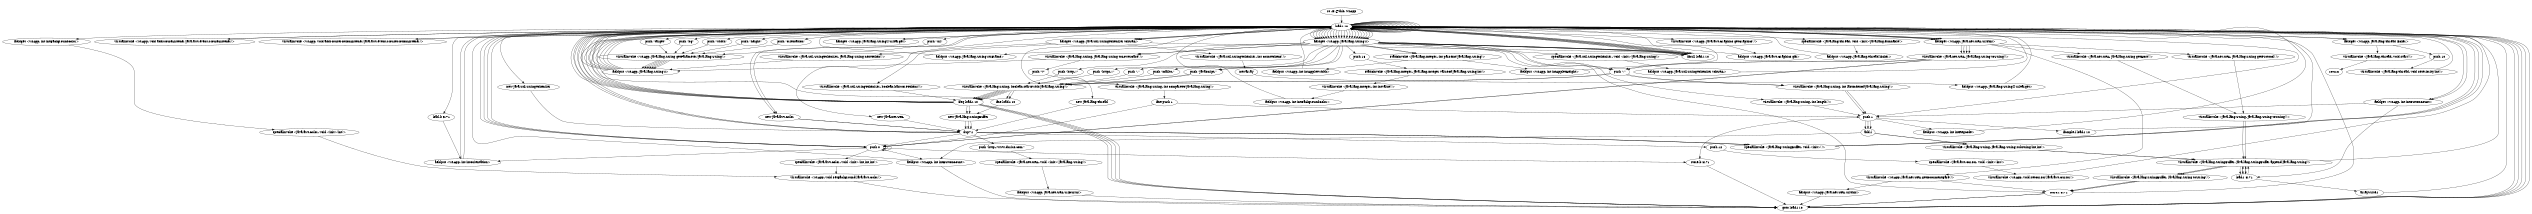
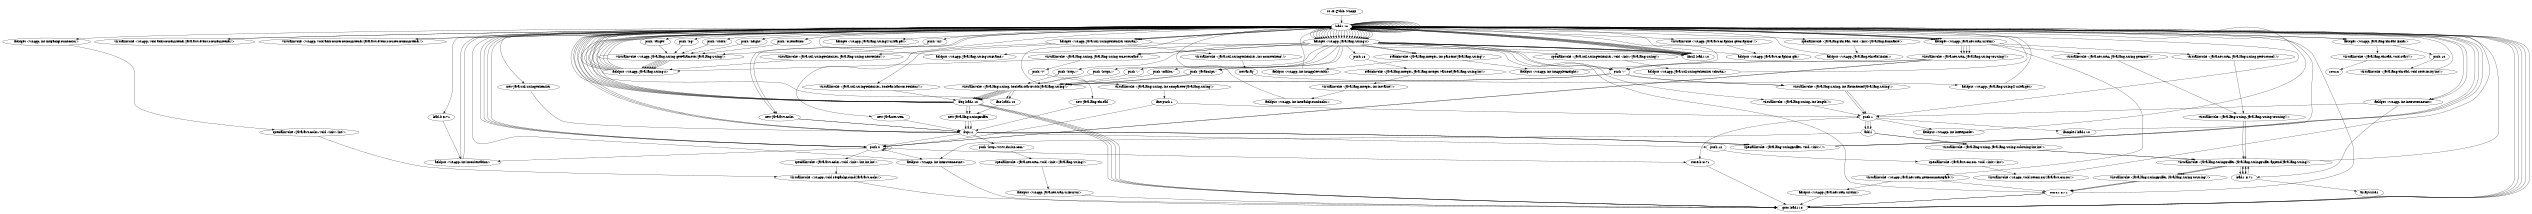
  digraph {
    "r0 := @this: WrApp"
    "load.r r0"
    "new java.net.URL"
    "virtualinvoke <WrApp: void addMouseListener(java.awt.event.MouseListener)>"
    "virtualinvoke <WrApp: void addMouseMotionListener(java.awt.event.MouseMotionListener)>"
    "push \"bg\""
    "fieldget <WrApp: java.lang.String s>"
    "new java.awt.Color"
    "fieldget <WrApp: int intBackgroundColor>"
    "push 1"
    "push 0"
    "push \"width\""
    "push \"height\""
    "push \"orientation\""
    "load.b $r71"
    "push \"url\""
    "new java.util.StringTokenizer"
    "fieldget <WrApp: java.util.StringTokenizer tokURL>"
    "push \"target\""
    "fieldget <WrApp: java.net.URL urlThis>"
    "fieldget <WrApp: java.lang.String[] urlTarget>"
    "fieldget <WrApp: int intButtonCount>"
    "virtualinvoke <WrApp: java.awt.Graphics getGraphics()>"
    "new java.lang.Thread"
    "specialinvoke <java.lang.Thread: void <init>(java.lang.Runnable)>"
    "fieldget <WrApp: java.lang.Thread kicker>"
    "virtualinvoke <WrApp: java.net.URL getDocumentBase()>"
    "fieldput <WrApp: java.net.URL urlThis>"
    "store.r $r71"
-   "dup1.r" [label="dup7.r"]
+   "dup1.r"
    "virtualinvoke <WrApp: java.lang.String getParameter(java.lang.String)>"
    "ifnull load.r r0"
    "push 16"
    "staticinvoke <java.lang.Integer: int parseInt(java.lang.String)>"
    "virtualinvoke <java.lang.String: java.lang.String toLowerCase()>"
    "virtualinvoke <java.lang.String: int length()>"
    "specialinvoke <java.util.StringTokenizer: void <init>(java.lang.String)>"
    "fieldput <WrApp: java.lang.String strFrame>"
    "push \"/\""
    "push \"mailto:\""
    "push \"javascript:\""
    "push \"http://\""
    "push \"https://\""
    "push \".\""
    "specialinvoke <java.awt.Color: void <init>(int)>"
    "fieldput <WrApp: int intRegcode>"
    "store.b $r71"
    "ifcmple.i load.r r0"
    "add.i"
    "fieldput <WrApp: int intButtonCount>"
    "fieldput <WrApp: int intOrientation>"
    "specialinvoke <java.awt.Color: void <init>(int,int,int)>"
    "virtualinvoke <java.util.StringTokenizer: int countTokens()>"
    "virtualinvoke <java.util.StringTokenizer: boolean hasMoreTokens()>"
    "virtualinvoke <java.util.StringTokenizer: java.lang.String nextToken()>"
    "virtualinvoke <java.net.URL: java.lang.String getProtocol()>"
    "virtualinvoke <java.net.URL: java.lang.String getHost()>"
    "virtualinvoke <java.net.URL: java.lang.String toString()>"
    "load.r $r71"
    "fieldput <WrApp: java.awt.Graphics gfx>"
    "fieldput <WrApp: java.lang.Thread kicker>"
    "push 10"
    "virtualinvoke <java.lang.Thread: void start()>"
    "goto load.r r0"
    "push \"http://www.durius.com/\""
    "push 12"
    "specialinvoke <java.lang.StringBuffer: void <init>()>"
    "specialinvoke <java.net.URL: void <init>(java.lang.String)>"
    "specialinvoke <java.awt.Cursor: void <init>(int)>"
    "fieldput <WrApp: java.net.URL urlDurius>"
    "fieldput <WrApp: java.lang.String s>"
    "staticinvoke <java.lang.Integer: java.lang.Integer valueOf(java.lang.String,int)>"
    "fieldput <WrApp: int intAppletWidth>"
    "fieldput <WrApp: int intAppletHeight>"
    "push \"v\""
    "fieldput <WrApp: java.util.StringTokenizer tokURL>"
    "virtualinvoke <java.lang.String: boolean startsWith(java.lang.String)>"
    "virtualinvoke <java.lang.String: int lastIndexOf(java.lang.String)>"
    "virtualinvoke <java.lang.Integer: int intValue()>"
    "fieldput <WrApp: int intBackgroundColor>"
    "virtualinvoke <WrApp: void setBackground(java.awt.Color)>"
    "virtualinvoke <java.lang.String: java.lang.String substring(int,int)>"
    "virtualinvoke <java.lang.String: int compareTo(java.lang.String)>"
    "ifne push 1"
    newarray
    "ifeq load.r r0"
    "fieldput <WrApp: java.lang.String[] urlTarget>"
    "virtualinvoke <WrApp: void setCursor(java.awt.Cursor)>"
    "new java.lang.StringBuffer"
    "ifne load.r r0"
    "virtualinvoke <java.lang.String: java.lang.String toString()>"
    "virtualinvoke <java.lang.StringBuffer: java.lang.StringBuffer append(java.lang.String)>"
    "virtualinvoke <java.lang.StringBuffer: java.lang.String toString()>"
    "arraywrite.r"
    "virtualinvoke <java.lang.Thread: void setPriority(int)>"
    return
    "r0 := @this: WrApp" -> "load.r r0"
    "load.r r0" -> "load.r r0"
    "load.r r0" -> "load.r r0"
    "load.r r0" -> "load.r r0"
    "load.r r0" -> "load.r r0"
    "load.r r0" -> "load.r r0"
    "load.r r0" -> "load.r r0"
    "load.r r0" -> "load.r r0"
    "load.r r0" -> "load.r r0"
    "load.r r0" -> "load.r r0"
    "load.r r0" -> "load.r r0"
    "load.r r0" -> "load.r r0"
    "load.r r0" -> "load.r r0"
    "load.r r0" -> "load.r r0"
    "load.r r0" -> "load.r r0"
    "load.r r0" -> "load.r r0"
    "load.r r0" -> "load.r r0"
    "load.r r0" -> "load.r r0"
    "load.r r0" -> "load.r r0"
    "load.r r0" -> "new java.net.URL"
    "load.r r0" -> "virtualinvoke <WrApp: void addMouseListener(java.awt.event.MouseListener)>"
    "load.r r0" -> "virtualinvoke <WrApp: void addMouseMotionListener(java.awt.event.MouseMotionListener)>"
    "load.r r0" -> "push \"bg\""
    "load.r r0" -> "fieldget <WrApp: java.lang.String s>"
    "load.r r0" -> "fieldget <WrApp: java.lang.String s>"
    "load.r r0" -> "fieldget <WrApp: java.lang.String s>"
    "load.r r0" -> "fieldget <WrApp: java.lang.String s>"
    "load.r r0" -> "fieldget <WrApp: java.lang.String s>"
    "load.r r0" -> "fieldget <WrApp: java.lang.String s>"
    "load.r r0" -> "fieldget <WrApp: java.lang.String s>"
    "load.r r0" -> "fieldget <WrApp: java.lang.String s>"
    "load.r r0" -> "fieldget <WrApp: java.lang.String s>"
    "load.r r0" -> "fieldget <WrApp: java.lang.String s>"
    "load.r r0" -> "fieldget <WrApp: java.lang.String s>"
    "load.r r0" -> "fieldget <WrApp: java.lang.String s>"
    "load.r r0" -> "fieldget <WrApp: java.lang.String s>"
    "load.r r0" -> "fieldget <WrApp: java.lang.String s>"
    "load.r r0" -> "fieldget <WrApp: java.lang.String s>"
    "load.r r0" -> "fieldget <WrApp: java.lang.String s>"
    "load.r r0" -> "fieldget <WrApp: java.lang.String s>"
    "load.r r0" -> "fieldget <WrApp: java.lang.String s>"
    "load.r r0" -> "fieldget <WrApp: java.lang.String s>"
    "load.r r0" -> "fieldget <WrApp: java.lang.String s>"
    "load.r r0" -> "fieldget <WrApp: java.lang.String s>"
    "load.r r0" -> "fieldget <WrApp: java.lang.String s>"
    "load.r r0" -> "fieldget <WrApp: java.lang.String s>"
    "load.r r0" -> "new java.awt.Color"
    "load.r r0" -> "new java.awt.Color"
    "load.r r0" -> "fieldget <WrApp: int intBackgroundColor>"
    "load.r r0" -> "push 1"
    "load.r r0" -> "push 0"
    "load.r r0" -> "push 0"
    "load.r r0" -> "push \"width\""
    "load.r r0" -> "push \"height\""
    "load.r r0" -> "push \"orientation\""
    "load.r r0" -> "load.b $r71"
    "load.r r0" -> "push \"url\""
    "load.r r0" -> "new java.util.StringTokenizer"
    "load.r r0" -> "fieldget <WrApp: java.util.StringTokenizer tokURL>"
    "load.r r0" -> "fieldget <WrApp: java.util.StringTokenizer tokURL>"
    "load.r r0" -> "fieldget <WrApp: java.util.StringTokenizer tokURL>"
    "load.r r0" -> "fieldget <WrApp: java.util.StringTokenizer tokURL>"
    "load.r r0" -> "push \"target\""
    "load.r r0" -> "fieldget <WrApp: java.net.URL urlThis>"
    "load.r r0" -> "fieldget <WrApp: java.net.URL urlThis>"
    "load.r r0" -> "fieldget <WrApp: java.net.URL urlThis>"
    "load.r r0" -> "fieldget <WrApp: java.net.URL urlThis>"
    "load.r r0" -> "fieldget <WrApp: java.net.URL urlThis>"
    "load.r r0" -> "fieldget <WrApp: java.net.URL urlThis>"
    "load.r r0" -> "fieldget <WrApp: java.lang.String[] urlTarget>"
    "load.r r0" -> "fieldget <WrApp: int intButtonCount>"
    "load.r r0" -> "fieldget <WrApp: int intButtonCount>"
    "load.r r0" -> "virtualinvoke <WrApp: java.awt.Graphics getGraphics()>"
    "load.r r0" -> "new java.lang.Thread"
    "load.r r0" -> "specialinvoke <java.lang.Thread: void <init>(java.lang.Runnable)>"
    "load.r r0" -> "fieldget <WrApp: java.lang.Thread kicker>"
    "load.r r0" -> "fieldget <WrApp: java.lang.Thread kicker>"
    "new java.net.URL" -> "dup1.r"
    "virtualinvoke <WrApp: void addMouseListener(java.awt.event.MouseListener)>" -> "load.r r0"
    "virtualinvoke <WrApp: void addMouseMotionListener(java.awt.event.MouseMotionListener)>" -> "load.r r0"
    "push \"bg\"" -> "virtualinvoke <WrApp: java.lang.String getParameter(java.lang.String)>"
    "fieldget <WrApp: java.lang.String s>" -> "store.r $r71"
    "fieldget <WrApp: java.lang.String s>" -> "ifnull load.r r0"
    "fieldget <WrApp: java.lang.String s>" -> "ifnull load.r r0"
    "fieldget <WrApp: java.lang.String s>" -> "ifnull load.r r0"
    "fieldget <WrApp: java.lang.String s>" -> "ifnull load.r r0"
    "fieldget <WrApp: java.lang.String s>" -> "ifnull load.r r0"
    "fieldget <WrApp: java.lang.String s>" -> "ifnull load.r r0"
    "fieldget <WrApp: java.lang.String s>" -> "push 16"
    "fieldget <WrApp: java.lang.String s>" -> "staticinvoke <java.lang.Integer: int parseInt(java.lang.String)>"
    "fieldget <WrApp: java.lang.String s>" -> "staticinvoke <java.lang.Integer: int parseInt(java.lang.String)>"
    "fieldget <WrApp: java.lang.String s>" -> "virtualinvoke <java.lang.String: java.lang.String toLowerCase()>"
    "fieldget <WrApp: java.lang.String s>" -> "virtualinvoke <java.lang.String: java.lang.String toLowerCase()>"
    "fieldget <WrApp: java.lang.String s>" -> "virtualinvoke <java.lang.String: int length()>"
    "fieldget <WrApp: java.lang.String s>" -> "specialinvoke <java.util.StringTokenizer: void <init>(java.lang.String)>"
    "fieldget <WrApp: java.lang.String s>" -> "fieldput <WrApp: java.lang.String strFrame>"
    "fieldget <WrApp: java.lang.String s>" -> "push \"/\""
    "fieldget <WrApp: java.lang.String s>" -> "push \"/\""
    "fieldget <WrApp: java.lang.String s>" -> "push \"mailto:\""
    "fieldget <WrApp: java.lang.String s>" -> "push \"javascript:\""
    "fieldget <WrApp: java.lang.String s>" -> "push \"javascript:\""
    "fieldget <WrApp: java.lang.String s>" -> "push \"http://\""
    "fieldget <WrApp: java.lang.String s>" -> "push \"https://\""
    "fieldget <WrApp: java.lang.String s>" -> "push \".\""
    "new java.awt.Color" -> "dup1.r"
    "new java.awt.Color" -> "dup1.r"
    "fieldget <WrApp: int intBackgroundColor>" -> "specialinvoke <java.awt.Color: void <init>(int)>"
    "push 1" -> "fieldput <WrApp: int intRegcode>"
    "push 1" -> "store.b $r71"
    "push 1" -> "ifcmple.i load.r r0"
    "push 1" -> "add.i"
    "push 1" -> "add.i"
    "push 1" -> "add.i"
    "push 0" -> "load.r r0"
    "push 0" -> "load.r r0"
    "push 0" -> "push 0"
    "push 0" -> "push 0"
    "push 0" -> "store.b $r71"
    "push 0" -> "fieldput <WrApp: int intButtonCount>"
    "push 0" -> "fieldput <WrApp: int intOrientation>"
    "push 0" -> "specialinvoke <java.awt.Color: void <init>(int,int,int)>"
    "push \"width\"" -> "virtualinvoke <WrApp: java.lang.String getParameter(java.lang.String)>"
    "push \"height\"" -> "virtualinvoke <WrApp: java.lang.String getParameter(java.lang.String)>"
    "push \"orientation\"" -> "virtualinvoke <WrApp: java.lang.String getParameter(java.lang.String)>"
    "load.b $r71" -> "fieldput <WrApp: int intOrientation>"
    "push \"url\"" -> "virtualinvoke <WrApp: java.lang.String getParameter(java.lang.String)>"
    "new java.util.StringTokenizer" -> "dup1.r"
    "fieldget <WrApp: java.util.StringTokenizer tokURL>" -> "ifnull load.r r0"
    "fieldget <WrApp: java.util.StringTokenizer tokURL>" -> "virtualinvoke <java.util.StringTokenizer: int countTokens()>"
    "fieldget <WrApp: java.util.StringTokenizer tokURL>" -> "virtualinvoke <java.util.StringTokenizer: boolean hasMoreTokens()>"
    "fieldget <WrApp: java.util.StringTokenizer tokURL>" -> "virtualinvoke <java.util.StringTokenizer: java.lang.String nextToken()>"
    "push \"target\"" -> "virtualinvoke <WrApp: java.lang.String getParameter(java.lang.String)>"
    "fieldget <WrApp: java.net.URL urlThis>" -> "virtualinvoke <WrApp: java.net.URL getDocumentBase()>"
    "fieldget <WrApp: java.net.URL urlThis>" -> "virtualinvoke <java.net.URL: java.lang.String getProtocol()>"
    "fieldget <WrApp: java.net.URL urlThis>" -> "virtualinvoke <java.net.URL: java.lang.String getHost()>"
    "fieldget <WrApp: java.net.URL urlThis>" -> "virtualinvoke <java.net.URL: java.lang.String toString()>"
    "fieldget <WrApp: java.net.URL urlThis>" -> "virtualinvoke <java.net.URL: java.lang.String toString()>"
    "fieldget <WrApp: java.net.URL urlThis>" -> "virtualinvoke <java.net.URL: java.lang.String toString()>"
    "fieldget <WrApp: java.net.URL urlThis>" -> "virtualinvoke <java.net.URL: java.lang.String toString()>"
-   "fieldget <WrApp: java.lang.String[] urlTarget>" -> "load.r r0"
    "fieldget <WrApp: int intButtonCount>" -> "push 1"
    "fieldget <WrApp: int intButtonCount>" -> "load.r $r71"
    "virtualinvoke <WrApp: java.awt.Graphics getGraphics()>" -> "fieldput <WrApp: java.awt.Graphics gfx>"
    "new java.lang.Thread" -> "dup1.r"
    "specialinvoke <java.lang.Thread: void <init>(java.lang.Runnable)>" -> "fieldput <WrApp: java.lang.Thread kicker>"
    "fieldget <WrApp: java.lang.Thread kicker>" -> "push 10"
    "fieldget <WrApp: java.lang.Thread kicker>" -> "virtualinvoke <java.lang.Thread: void start()>"
    "virtualinvoke <WrApp: java.net.URL getDocumentBase()>" -> "fieldput <WrApp: java.net.URL urlThis>"
    "virtualinvoke <WrApp: java.net.URL getDocumentBase()>" -> "store.r $r71"
    "fieldput <WrApp: java.net.URL urlThis>" -> "goto load.r r0"
    "store.r $r71" -> "load.r r0"
    "store.r $r71" -> "goto load.r r0"
    "store.r $r71" -> "goto load.r r0"
    "dup1.r" -> "load.r r0"
    "dup1.r" -> "load.r r0"
    "dup1.r" -> "load.r r0"
    "dup1.r" -> "push 0"
    "dup1.r" -> "push \"http://www.durius.com/\""
    "dup1.r" -> "push 12"
    "dup1.r" -> "specialinvoke <java.lang.StringBuffer: void <init>()>"
    "dup1.r" -> "specialinvoke <java.lang.StringBuffer: void <init>()>"
    "dup1.r" -> "specialinvoke <java.lang.StringBuffer: void <init>()>"
    "virtualinvoke <WrApp: java.lang.String getParameter(java.lang.String)>" -> "fieldput <WrApp: java.lang.String s>"
    "virtualinvoke <WrApp: java.lang.String getParameter(java.lang.String)>" -> "fieldput <WrApp: java.lang.String s>"
    "virtualinvoke <WrApp: java.lang.String getParameter(java.lang.String)>" -> "fieldput <WrApp: java.lang.String s>"
    "virtualinvoke <WrApp: java.lang.String getParameter(java.lang.String)>" -> "fieldput <WrApp: java.lang.String s>"
    "virtualinvoke <WrApp: java.lang.String getParameter(java.lang.String)>" -> "fieldput <WrApp: java.lang.String s>"
    "virtualinvoke <WrApp: java.lang.String getParameter(java.lang.String)>" -> "fieldput <WrApp: java.lang.String s>"
    "ifnull load.r r0" -> "load.r r0"
    "ifnull load.r r0" -> "load.r r0"
    "ifnull load.r r0" -> "load.r r0"
    "ifnull load.r r0" -> "load.r r0"
    "ifnull load.r r0" -> "load.r r0"
    "ifnull load.r r0" -> "load.r r0"
    "ifnull load.r r0" -> "load.r r0"
    "ifnull load.r r0" -> "load.r r0"
    "push 16" -> "staticinvoke <java.lang.Integer: java.lang.Integer valueOf(java.lang.String,int)>"
    "staticinvoke <java.lang.Integer: int parseInt(java.lang.String)>" -> "fieldput <WrApp: int intAppletWidth>"
    "staticinvoke <java.lang.Integer: int parseInt(java.lang.String)>" -> "fieldput <WrApp: int intAppletHeight>"
    "virtualinvoke <java.lang.String: java.lang.String toLowerCase()>" -> "fieldput <WrApp: java.lang.String s>"
    "virtualinvoke <java.lang.String: java.lang.String toLowerCase()>" -> "push \"v\""
    "virtualinvoke <java.lang.String: int length()>" -> "push 1"
    "specialinvoke <java.util.StringTokenizer: void <init>(java.lang.String)>" -> "fieldput <WrApp: java.util.StringTokenizer tokURL>"
    "fieldput <WrApp: java.lang.String strFrame>" -> "load.r r0"
    "push \"/\"" -> "virtualinvoke <java.lang.String: boolean startsWith(java.lang.String)>"
    "push \"/\"" -> "virtualinvoke <java.lang.String: boolean startsWith(java.lang.String)>"
    "push \"/\"" -> "virtualinvoke <java.lang.String: int lastIndexOf(java.lang.String)>"
    "push \"/\"" -> "virtualinvoke <java.lang.String: int lastIndexOf(java.lang.String)>"
    "push \"mailto:\"" -> "virtualinvoke <java.lang.String: boolean startsWith(java.lang.String)>"
    "push \"javascript:\"" -> "virtualinvoke <java.lang.String: boolean startsWith(java.lang.String)>"
    "push \"javascript:\"" -> "virtualinvoke <java.lang.String: boolean startsWith(java.lang.String)>"
    "push \"http://\"" -> "virtualinvoke <java.lang.String: boolean startsWith(java.lang.String)>"
    "push \"https://\"" -> "virtualinvoke <java.lang.String: boolean startsWith(java.lang.String)>"
    "push \".\"" -> "virtualinvoke <java.lang.String: boolean startsWith(java.lang.String)>"
    "specialinvoke <java.awt.Color: void <init>(int)>" -> "virtualinvoke <WrApp: void setBackground(java.awt.Color)>"
    "fieldput <WrApp: int intRegcode>" -> "load.r r0"
    "store.b $r71" -> "goto load.r r0"
    "ifcmple.i load.r r0" -> "load.r r0"
    "add.i" -> "fieldput <WrApp: int intButtonCount>"
    "add.i" -> "virtualinvoke <java.lang.String: java.lang.String substring(int,int)>"
    "add.i" -> "virtualinvoke <java.lang.String: java.lang.String substring(int,int)>"
    "fieldput <WrApp: int intButtonCount>" -> "load.r r0"
    "fieldput <WrApp: int intButtonCount>" -> "goto load.r r0"
    "fieldput <WrApp: int intOrientation>" -> "load.r r0"
    "fieldput <WrApp: int intOrientation>" -> "load.r r0"
    "specialinvoke <java.awt.Color: void <init>(int,int,int)>" -> "virtualinvoke <WrApp: void setBackground(java.awt.Color)>"
    "virtualinvoke <java.util.StringTokenizer: int countTokens()>" -> newarray
    "virtualinvoke <java.util.StringTokenizer: boolean hasMoreTokens()>" -> "ifeq load.r r0"
    "virtualinvoke <java.util.StringTokenizer: java.lang.String nextToken()>" -> "fieldput <WrApp: java.lang.String s>"
    "virtualinvoke <java.net.URL: java.lang.String getProtocol()>" -> "virtualinvoke <java.lang.String: java.lang.String toString()>"
    "virtualinvoke <java.net.URL: java.lang.String getHost()>" -> "virtualinvoke <java.lang.String: java.lang.String toString()>"
    "virtualinvoke <java.net.URL: java.lang.String toString()>" -> "push 0"
    "virtualinvoke <java.net.URL: java.lang.String toString()>" -> "push 0"
    "virtualinvoke <java.net.URL: java.lang.String toString()>" -> "push \"/\""
    "virtualinvoke <java.net.URL: java.lang.String toString()>" -> "push \"/\""
    "load.r $r71" -> "virtualinvoke <java.lang.StringBuffer: java.lang.StringBuffer append(java.lang.String)>"
    "load.r $r71" -> "virtualinvoke <java.lang.StringBuffer: java.lang.StringBuffer append(java.lang.String)>"
    "load.r $r71" -> "virtualinvoke <java.lang.StringBuffer: java.lang.StringBuffer append(java.lang.String)>"
    "load.r $r71" -> "arraywrite.r"
    "fieldput <WrApp: java.awt.Graphics gfx>" -> "load.r r0"
    "fieldput <WrApp: java.lang.Thread kicker>" -> "load.r r0"
    "push 10" -> "virtualinvoke <java.lang.Thread: void setPriority(int)>"
    "virtualinvoke <java.lang.Thread: void start()>" -> return
    "goto load.r r0" -> "load.r r0"
    "goto load.r r0" -> "load.r r0"
    "goto load.r r0" -> "load.r r0"
    "goto load.r r0" -> "load.r r0"
    "goto load.r r0" -> "load.r r0"
    "push \"http://www.durius.com/\"" -> "specialinvoke <java.net.URL: void <init>(java.lang.String)>"
    "push 12" -> "specialinvoke <java.awt.Cursor: void <init>(int)>"
    "specialinvoke <java.lang.StringBuffer: void <init>()>" -> "load.r r0"
    "specialinvoke <java.lang.StringBuffer: void <init>()>" -> "load.r r0"
    "specialinvoke <java.lang.StringBuffer: void <init>()>" -> "load.r r0"
    "specialinvoke <java.net.URL: void <init>(java.lang.String)>" -> "fieldput <WrApp: java.net.URL urlDurius>"
    "specialinvoke <java.awt.Cursor: void <init>(int)>" -> "virtualinvoke <WrApp: void setCursor(java.awt.Cursor)>"
    "fieldput <WrApp: java.net.URL urlDurius>" -> "goto load.r r0"
    "fieldput <WrApp: java.lang.String s>" -> "load.r r0"
    "fieldput <WrApp: java.lang.String s>" -> "load.r r0"
    "fieldput <WrApp: java.lang.String s>" -> "load.r r0"
    "fieldput <WrApp: java.lang.String s>" -> "load.r r0"
    "fieldput <WrApp: java.lang.String s>" -> "load.r r0"
    "fieldput <WrApp: java.lang.String s>" -> "load.r r0"
    "fieldput <WrApp: java.lang.String s>" -> "load.r r0"
    "fieldput <WrApp: java.lang.String s>" -> "load.r r0"
    "staticinvoke <java.lang.Integer: java.lang.Integer valueOf(java.lang.String,int)>" -> "virtualinvoke <java.lang.Integer: int intValue()>"
    "fieldput <WrApp: int intAppletWidth>" -> "load.r r0"
    "fieldput <WrApp: int intAppletHeight>" -> "load.r r0"
    "push \"v\"" -> "virtualinvoke <java.lang.String: int compareTo(java.lang.String)>"
    "fieldput <WrApp: java.util.StringTokenizer tokURL>" -> "load.r r0"
    "virtualinvoke <java.lang.String: boolean startsWith(java.lang.String)>" -> "ifeq load.r r0"
    "virtualinvoke <java.lang.String: boolean startsWith(java.lang.String)>" -> "ifeq load.r r0"
    "virtualinvoke <java.lang.String: boolean startsWith(java.lang.String)>" -> "ifeq load.r r0"
    "virtualinvoke <java.lang.String: boolean startsWith(java.lang.String)>" -> "ifeq load.r r0"
    "virtualinvoke <java.lang.String: boolean startsWith(java.lang.String)>" -> "ifeq load.r r0"
    "virtualinvoke <java.lang.String: boolean startsWith(java.lang.String)>" -> "ifeq load.r r0"
    "virtualinvoke <java.lang.String: boolean startsWith(java.lang.String)>" -> "ifne load.r r0"
    "virtualinvoke <java.lang.String: boolean startsWith(java.lang.String)>" -> "ifne load.r r0"
    "virtualinvoke <java.lang.String: int lastIndexOf(java.lang.String)>" -> "push 1"
    "virtualinvoke <java.lang.String: int lastIndexOf(java.lang.String)>" -> "push 1"
    "virtualinvoke <java.lang.Integer: int intValue()>" -> "fieldput <WrApp: int intBackgroundColor>"
    "fieldput <WrApp: int intBackgroundColor>" -> "load.r r0"
    "virtualinvoke <WrApp: void setBackground(java.awt.Color)>" -> "goto load.r r0"
    "virtualinvoke <java.lang.String: java.lang.String substring(int,int)>" -> "virtualinvoke <java.lang.StringBuffer: java.lang.StringBuffer append(java.lang.String)>"
    "virtualinvoke <java.lang.String: java.lang.String substring(int,int)>" -> "virtualinvoke <java.lang.StringBuffer: java.lang.StringBuffer append(java.lang.String)>"
    "virtualinvoke <java.lang.String: int compareTo(java.lang.String)>" -> "ifne push 1"
    "ifne push 1" -> "push 1"
    "ifne push 1" -> "push 0"
    newarray -> "fieldput <WrApp: java.lang.String[] urlTarget>"
    "ifeq load.r r0" -> "load.r r0"
    "ifeq load.r r0" -> "load.r r0"
    "ifeq load.r r0" -> "load.r r0"
    "ifeq load.r r0" -> "load.r r0"
    "ifeq load.r r0" -> "load.r r0"
    "ifeq load.r r0" -> "load.r r0"
    "ifeq load.r r0" -> "load.r r0"
    "ifeq load.r r0" -> "load.r r0"
    "ifeq load.r r0" -> "goto load.r r0"
    "ifeq load.r r0" -> "goto load.r r0"
    "ifeq load.r r0" -> "goto load.r r0"
    "ifeq load.r r0" -> "goto load.r r0"
    "ifeq load.r r0" -> "new java.lang.StringBuffer"
    "ifeq load.r r0" -> "new java.lang.StringBuffer"
    "fieldput <WrApp: java.lang.String[] urlTarget>" -> "load.r r0"
    "virtualinvoke <WrApp: void setCursor(java.awt.Cursor)>" -> "load.r r0"
    "new java.lang.StringBuffer" -> "dup1.r"
    "new java.lang.StringBuffer" -> "dup1.r"
    "new java.lang.StringBuffer" -> "dup1.r"
    "ifne load.r r0" -> "load.r r0"
    "ifne load.r r0" -> "new java.lang.StringBuffer"
    "virtualinvoke <java.lang.String: java.lang.String toString()>" -> "virtualinvoke <java.lang.StringBuffer: java.lang.StringBuffer append(java.lang.String)>"
    "virtualinvoke <java.lang.String: java.lang.String toString()>" -> "virtualinvoke <java.lang.StringBuffer: java.lang.StringBuffer append(java.lang.String)>"
    "virtualinvoke <java.lang.StringBuffer: java.lang.StringBuffer append(java.lang.String)>" -> "load.r r0"
    "virtualinvoke <java.lang.StringBuffer: java.lang.StringBuffer append(java.lang.String)>" -> "load.r $r71"
    "virtualinvoke <java.lang.StringBuffer: java.lang.StringBuffer append(java.lang.String)>" -> "load.r $r71"
    "virtualinvoke <java.lang.StringBuffer: java.lang.StringBuffer append(java.lang.String)>" -> "load.r $r71"
    "virtualinvoke <java.lang.StringBuffer: java.lang.StringBuffer append(java.lang.String)>" -> "virtualinvoke <java.lang.StringBuffer: java.lang.String toString()>"
    "virtualinvoke <java.lang.StringBuffer: java.lang.StringBuffer append(java.lang.String)>" -> "virtualinvoke <java.lang.StringBuffer: java.lang.String toString()>"
    "virtualinvoke <java.lang.StringBuffer: java.lang.StringBuffer append(java.lang.String)>" -> "virtualinvoke <java.lang.StringBuffer: java.lang.String toString()>"
    "virtualinvoke <java.lang.StringBuffer: java.lang.String toString()>" -> "store.r $r71"
    "virtualinvoke <java.lang.StringBuffer: java.lang.String toString()>" -> "store.r $r71"
    "virtualinvoke <java.lang.StringBuffer: java.lang.String toString()>" -> "store.r $r71"
-   "arraywrite.r" -> "load.r r0"
    "virtualinvoke <java.lang.Thread: void setPriority(int)>" -> "load.r r0"
  }
